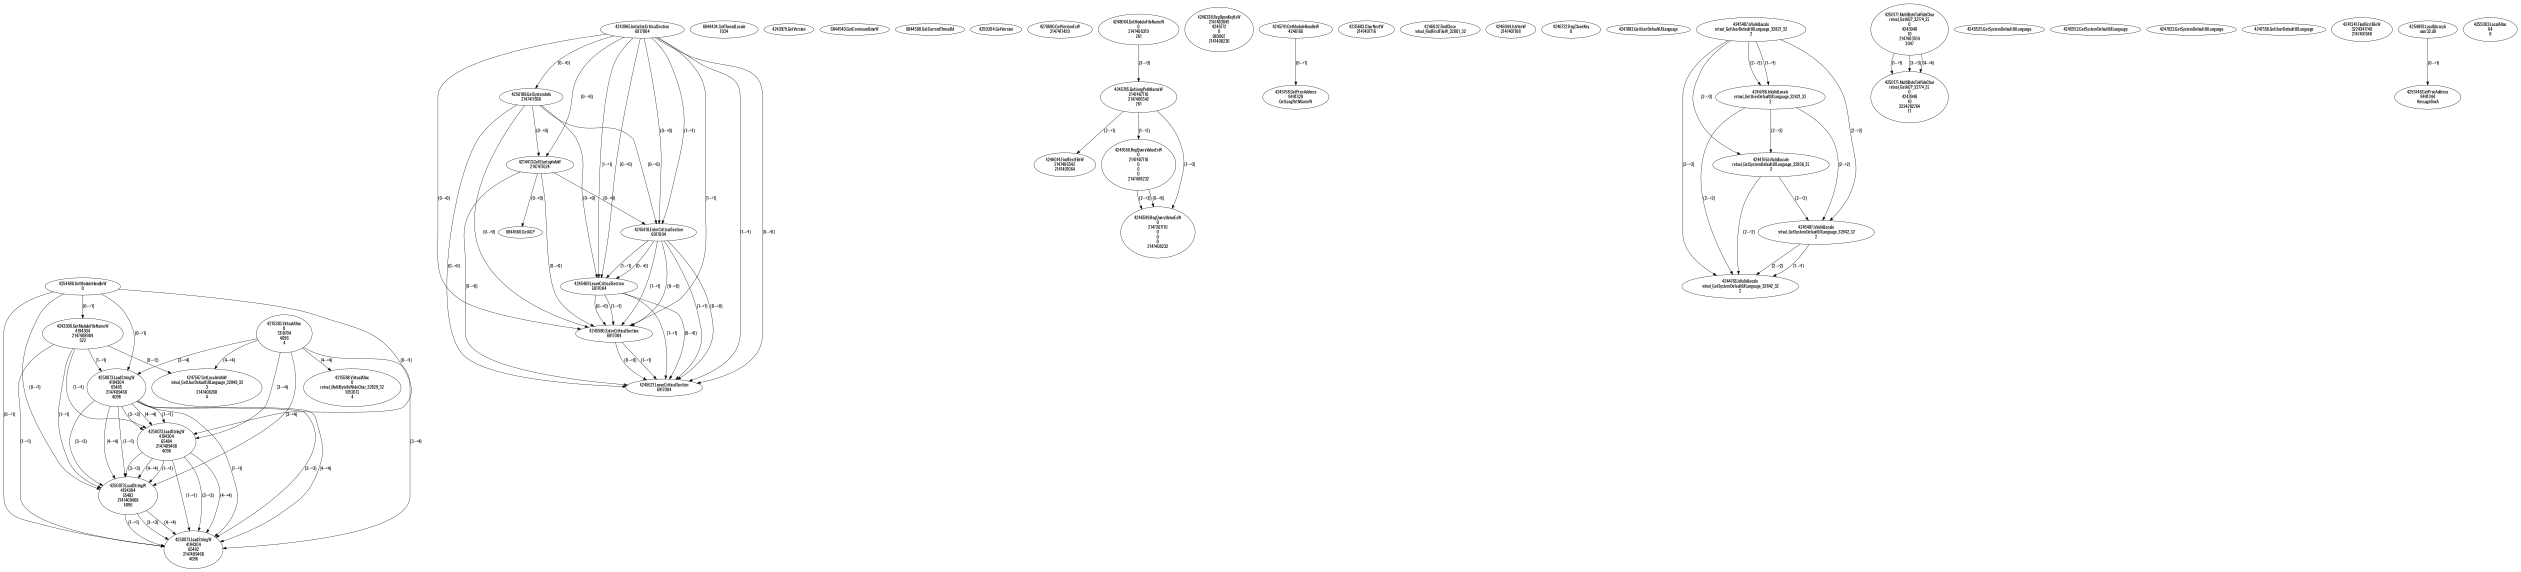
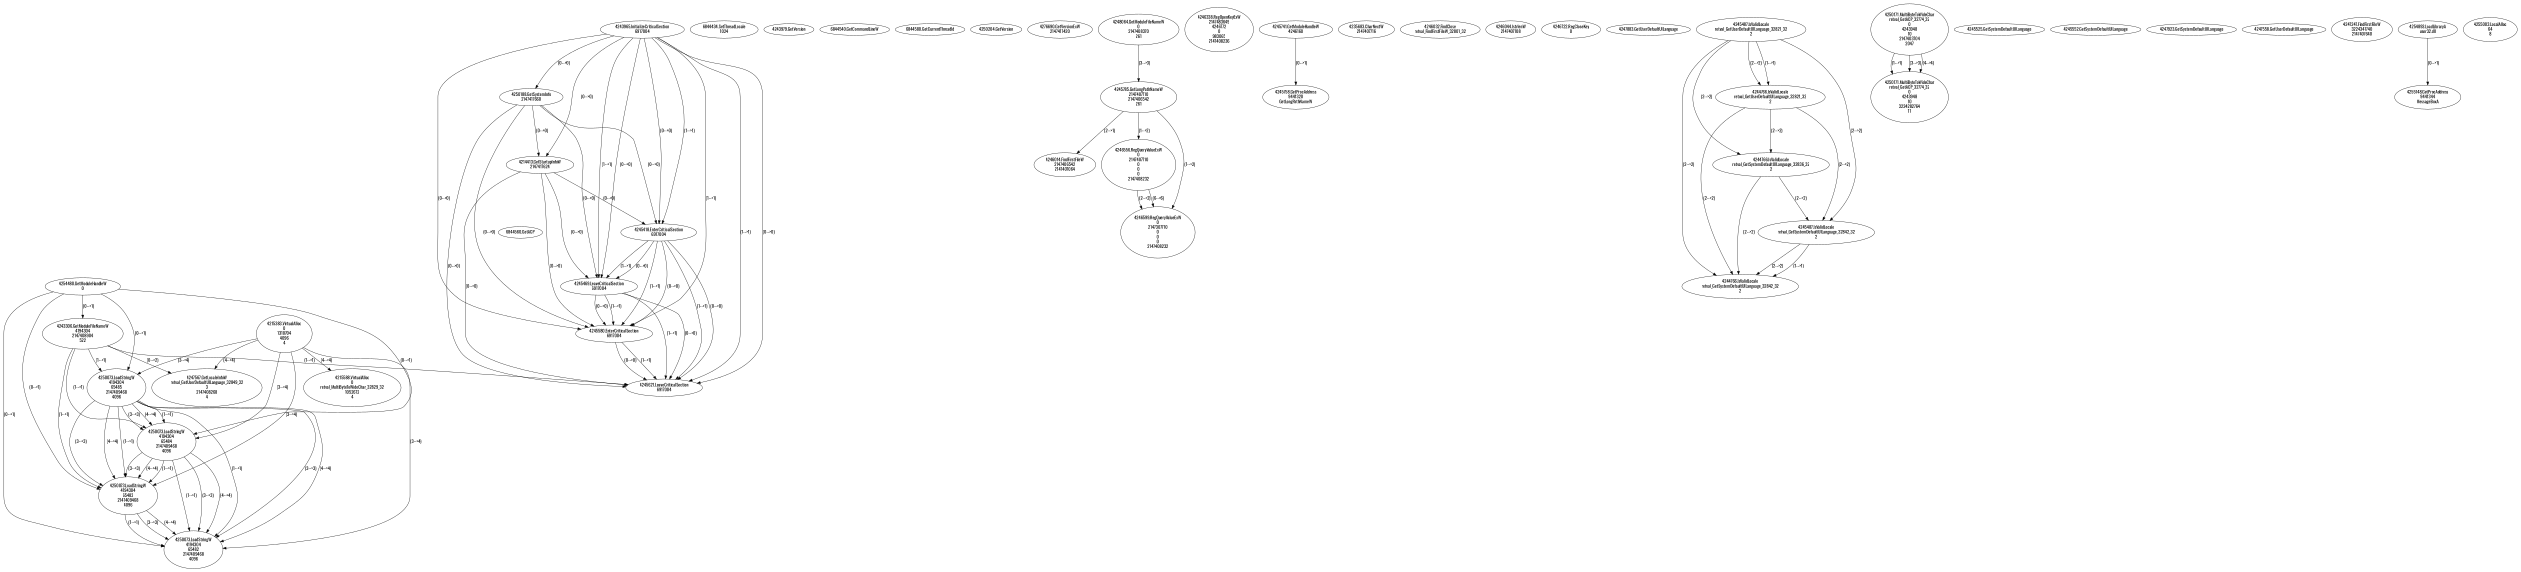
  digraph {
    fontname=Oswald
    node [fontname=Oswald]
    edge [fontname=Oswald]
    n1 [label="4254480.GetModuleHandleW\n0"]
    n2 [label="4243306.GetModuleFileNameW\n4194304\n2147408904\n522"]
    n3 [label="4250073.LoadStringW\n4194304\n65485\n2147409468\n4096"]
    n4 [label="4250073.LoadStringW\n4194304\n65484\n2147409468\n4096"]
    n5 [label="4250073.LoadStringW\n4194304\n65483\n2147409468\n4096"]
    n6 [label="4250073.LoadStringW\n4194304\n65482\n2147409468\n4096"]
    n7 [label="4247567.GetLocaleInfoW\nretval_GetUserDefaultUILanguage_32849_32\n3\n2147408268\n4"]
    n8 [label="6844434.SetThreadLocale\n1024"]
    n9 [label="4243965.InitializeCriticalSection\n6917004"]
    n10 [label="4250188.GetSystemInfo\n2147417660"]
    n11 [label="4214413.GetStartupInfoW\n2147417624"]
    n12 [label="4245418.EnterCriticalSection\n6917004"]
    n13 [label="4245469.LeaveCriticalSection\n6917004"]
    n14 [label="4245580.EnterCriticalSection\n6917004"]
    n15 [label="4245621.LeaveCriticalSection\n6917004"]
    n16 [label="4243979.GetVersion\n"]
    n17 [label="6844540.GetCommandLineW\n"]
    n18 [label="6844560.GetACP\n"]
    n19 [label="6844580.GetCurrentThreadId\n"]
    n20 [label="4250204.GetVersion\n"]
    n21 [label="4276690.GetVersionExW\n2147417420"]
    n22 [label="4248064.GetModuleFileNameW\n0\n2147408370\n261"]
    n23 [label="4245785.GetLongPathNameW\n2147407710\n2147406542\n261"]
    n24 [label="4246014.FindFirstFileW\n2147406542\n2147407064"]
    n25 [label="4246556.RegQueryValueExW\n0\n2147407710\n0\n0\n0\n2147408232"]
    n26 [label="4246599.RegQueryValueExW\n0\n2147307710\n0\n0\n0\n2147408232"]
    n27 [label="4215383.VirtualAlloc\n0\n1310704\n4096\n4"]
    n28 [label="4215588.VirtualAlloc\n0\nretval_MultiByteToWideChar_32829_32\n1052672\n4"]
    n29 [label="4246338.RegOpenKeyExW\n2147483649\n4246772\n0\n983065\n2147408236"]
    n30 [label="4245741.GetModuleHandleW\n4246160"]
    n31 [label="4245758.GetProcAddress\n9441320\nGetLongPathNameW"]
    n32 [label="4235683.CharNextW\n2147407716"]
    n33 [label="4246032.FindClose\nretval_FindFirstFileW_32801_32"]
    n34 [label="4246044.lstrlenW\n2147407108"]
    n35 [label="4246722.RegCloseKey\n0"]
    n36 [label="4247883.GetUserDefaultUILanguage\n"]
    n37 [label="4245487.IsValidLocale\nretval_GetUserDefaultUILanguage_32821_32\n2"]
    n38 [label="4244766.IsValidLocale\nretval_GetUserDefaultUILanguage_32821_32\n2"]
    n39 [label="4244766.IsValidLocale\nretval_GetSystemDefaultUILanguage_32836_32\n2"]
    n40 [label="4245487.IsValidLocale\nretval_GetSystemDefaultUILanguage_32842_32\n2"]
    n41 [label="4244766.IsValidLocale\nretval_GetSystemDefaultUILanguage_32842_32\n2"]
    n42 [label="4250171.MultiByteToWideChar\nretval_GetACP_32774_32\n0\n4243948\n10\n2147403704\n2047"]
    n43 [label="4250171.MultiByteToWideChar\nretval_GetACP_32774_32\n0\n4243948\n10\n3224282764\n11"]
    n44 [label="4245525.GetSystemDefaultUILanguage\n"]
    n45 [label="4245552.GetSystemDefaultUILanguage\n"]
    n46 [label="4247923.GetSystemDefaultUILanguage\n"]
    n47 [label="4247558.GetUserDefaultUILanguage\n"]
    n48 [label="4247247.FindFirstFileW\n3224341740\n2147407640"]
    n49 [label="4254893.LoadLibraryA\nuser32.dll"]
    n50 [label="4255148.GetProcAddress\n9441344\nMessageBoxA"]
    n51 [label="4255003.LocalAlloc\n64\n8"]
    n1 -> n2 [label="(0-->1)"]
    n1 -> n3 [label="(0-->1)"]
    n1 -> n4 [label="(0-->1)"]
    n1 -> n5 [label="(0-->1)"]
    n1 -> n6 [label="(0-->1)"]
    n2 -> n3 [label="(1-->1)"]
    n2 -> n4 [label="(1-->1)"]
    n2 -> n5 [label="(1-->1)"]
-   n2 -> n6 [label="(1-->1)"]
+   n2 -> n15 [label="(1-->1)"]
    n2 -> n7 [label="(0-->2)"]
    n3 -> n4 [label="(1-->1)"]
    n3 -> n4 [label="(3-->3)"]
    n3 -> n4 [label="(4-->4)"]
    n3 -> n5 [label="(1-->1)"]
    n3 -> n5 [label="(3-->3)"]
    n3 -> n5 [label="(4-->4)"]
    n3 -> n6 [label="(1-->1)"]
    n3 -> n6 [label="(3-->3)"]
    n3 -> n6 [label="(4-->4)"]
    n4 -> n5 [label="(1-->1)"]
    n4 -> n5 [label="(3-->3)"]
    n4 -> n5 [label="(4-->4)"]
    n4 -> n6 [label="(1-->1)"]
    n4 -> n6 [label="(3-->3)"]
    n4 -> n6 [label="(4-->4)"]
    n5 -> n6 [label="(1-->1)"]
    n5 -> n6 [label="(3-->3)"]
    n5 -> n6 [label="(4-->4)"]
    n9 -> n10 [label="(0-->0)"]
    n9 -> n11 [label="(0-->0)"]
    n9 -> n12 [label="(1-->1)"]
    n9 -> n12 [label="(0-->0)"]
    n9 -> n13 [label="(1-->1)"]
    n9 -> n13 [label="(0-->0)"]
    n9 -> n14 [label="(1-->1)"]
    n9 -> n14 [label="(0-->0)"]
    n9 -> n15 [label="(1-->1)"]
    n9 -> n15 [label="(0-->0)"]
    n10 -> n11 [label="(0-->0)"]
    n10 -> n12 [label="(0-->0)"]
    n10 -> n13 [label="(0-->0)"]
    n10 -> n14 [label="(0-->0)"]
    n10 -> n15 [label="(0-->0)"]
    n11 -> n12 [label="(0-->0)"]
-   n11 -> n18 [label="(0-->0)"]
+   n11 -> n13 [label="(0-->0)"]
    n11 -> n14 [label="(0-->0)"]
    n11 -> n15 [label="(0-->0)"]
    n12 -> n13 [label="(1-->1)"]
    n12 -> n13 [label="(0-->0)"]
    n12 -> n14 [label="(1-->1)"]
    n12 -> n14 [label="(0-->0)"]
    n12 -> n15 [label="(1-->1)"]
    n12 -> n15 [label="(0-->0)"]
    n13 -> n14 [label="(1-->1)"]
    n13 -> n14 [label="(0-->0)"]
    n13 -> n15 [label="(1-->1)"]
    n13 -> n15 [label="(0-->0)"]
    n14 -> n15 [label="(1-->1)"]
    n14 -> n15 [label="(0-->0)"]
    n22 -> n23 [label="(3-->3)"]
    n23 -> n24 [label="(2-->1)"]
    n23 -> n25 [label="(1-->2)"]
    n23 -> n26 [label="(1-->2)"]
    n25 -> n26 [label="(2-->2)"]
    n25 -> n26 [label="(6-->6)"]
    n27 -> n3 [label="(3-->4)"]
    n27 -> n4 [label="(3-->4)"]
    n27 -> n5 [label="(3-->4)"]
    n27 -> n6 [label="(3-->4)"]
    n27 -> n7 [label="(4-->4)"]
    n27 -> n28 [label="(4-->4)"]
    n30 -> n31 [label="(0-->1)"]
    n37 -> n38 [label="(1-->1)"]
    n37 -> n38 [label="(2-->2)"]
    n37 -> n39 [label="(2-->2)"]
    n37 -> n40 [label="(2-->2)"]
    n37 -> n41 [label="(2-->2)"]
    n38 -> n39 [label="(2-->2)"]
    n38 -> n40 [label="(2-->2)"]
    n38 -> n41 [label="(2-->2)"]
    n39 -> n40 [label="(2-->2)"]
    n39 -> n41 [label="(2-->2)"]
    n40 -> n41 [label="(1-->1)"]
    n40 -> n41 [label="(2-->2)"]
    n42 -> n43 [label="(1-->1)"]
    n42 -> n43 [label="(3-->3)"]
    n42 -> n43 [label="(4-->4)"]
    n49 -> n50 [label="(0-->1)"]
  }
